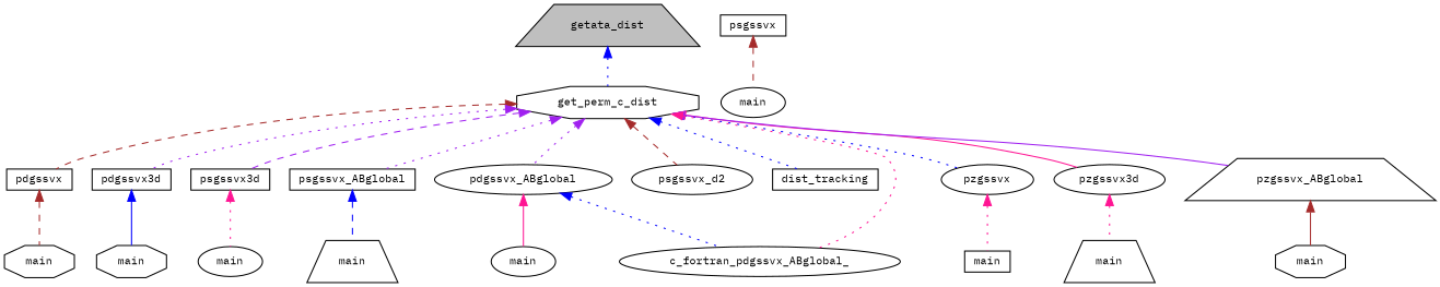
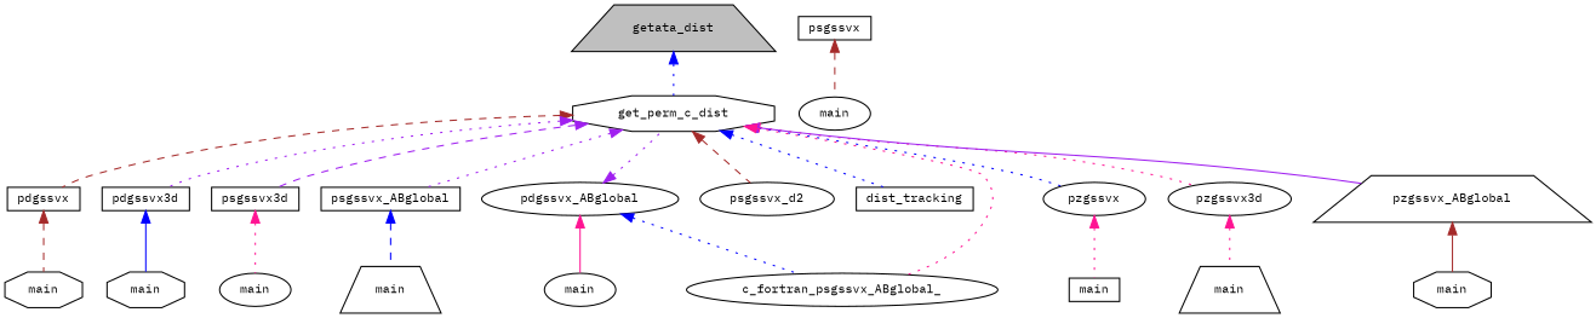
  digraph {
    fontname="IBM Plex Mono"
    rankdir=TB
    node [color=black fillcolor=white fontname="IBM Plex Mono" fontsize=10 shape=ellipse style=filled]
    edge [color=blue dir=back fontname="IBM Plex Mono" fontsize=10 labelfontname=Helvetica labelfontsize=10 style=dotted]
    n1 [fillcolor=grey75 fontcolor=black height=0.2 label=getata_dist shape=trapezium width=0.4]
    n2 [height=0.2 label=get_perm_c_dist shape=octagon width=0.4]
    n3 [height=0.2 label=pdgssvx shape=box width=0.4]
    n4 [height=0.2 label=pdgssvx3d shape=box width=0.4]
    n5 [height=0.2 label=pdgssvx_ABglobal width=0.4]
    n6 [height=0.2 label=psgssvx3d shape=box width=0.4]
    n7 [height=0.2 label=psgssvx_ABglobal shape=box width=0.4]
    n8 [height=0.2 label=psgssvx_d2 width=0.4]
    n9 [height=0.2 label=dist_tracking shape=box width=0.4]
    n10 [height=0.2 label=pzgssvx width=0.4]
    n11 [height=0.2 label=pzgssvx3d width=0.4]
    n12 [height=0.2 label=pzgssvx_ABglobal shape=trapezium width=0.4]
-   n13 [height=0.2 label=c_fortran_pdgssvx_ABglobal_ width=0.4]
+   n13 [height=0.2 label=c_fortran_psgssvx_ABglobal_ width=0.4]
    n14 [height=0.2 label=main shape=octagon width=0.4]
    n15 [height=0.2 label=main shape=octagon width=0.4]
    n16 [height=0.2 label=main width=0.4]
    n17 [height=0.2 label=psgssvx shape=box width=0.4]
    n18 [height=0.2 label=main width=0.4]
    n19 [height=0.2 label=main width=0.4]
    n20 [height=0.2 label=main shape=trapezium width=0.4]
    n21 [height=0.2 label=main shape=box width=0.4]
    n22 [height=0.2 label=main shape=trapezium width=0.4]
    n23 [height=0.2 label=main shape=octagon width=0.4]
    n1 -> n2
    n2 -> n3 [color=brown style=dashed]
    n2 -> n4 [color=purple]
-   n2 -> n5 [color=purple]
+   n5 -> n2 [color=purple]
    n2 -> n6 [color=purple style=dashed]
    n2 -> n7 [color=purple]
    n2 -> n8 [color=brown style=dashed]
    n2 -> n9
    n2 -> n10
-   n2 -> n11 [color=deeppink style=solid]
+   n2 -> n11 [color=deeppink]
    n2 -> n12 [color=purple style=solid]
    n2 -> n13 [color=deeppink]
    n3 -> n14 [color=brown style=dashed]
    n4 -> n15 [style=solid]
    n5 -> n13
    n5 -> n16 [color=deeppink style=solid]
    n6 -> n19 [color=deeppink]
    n7 -> n20 [style=dashed]
    n10 -> n21 [color=deeppink]
    n11 -> n22 [color=deeppink]
    n12 -> n23 [color=brown style=solid]
    n17 -> n18 [color=brown style=dashed]
  }
